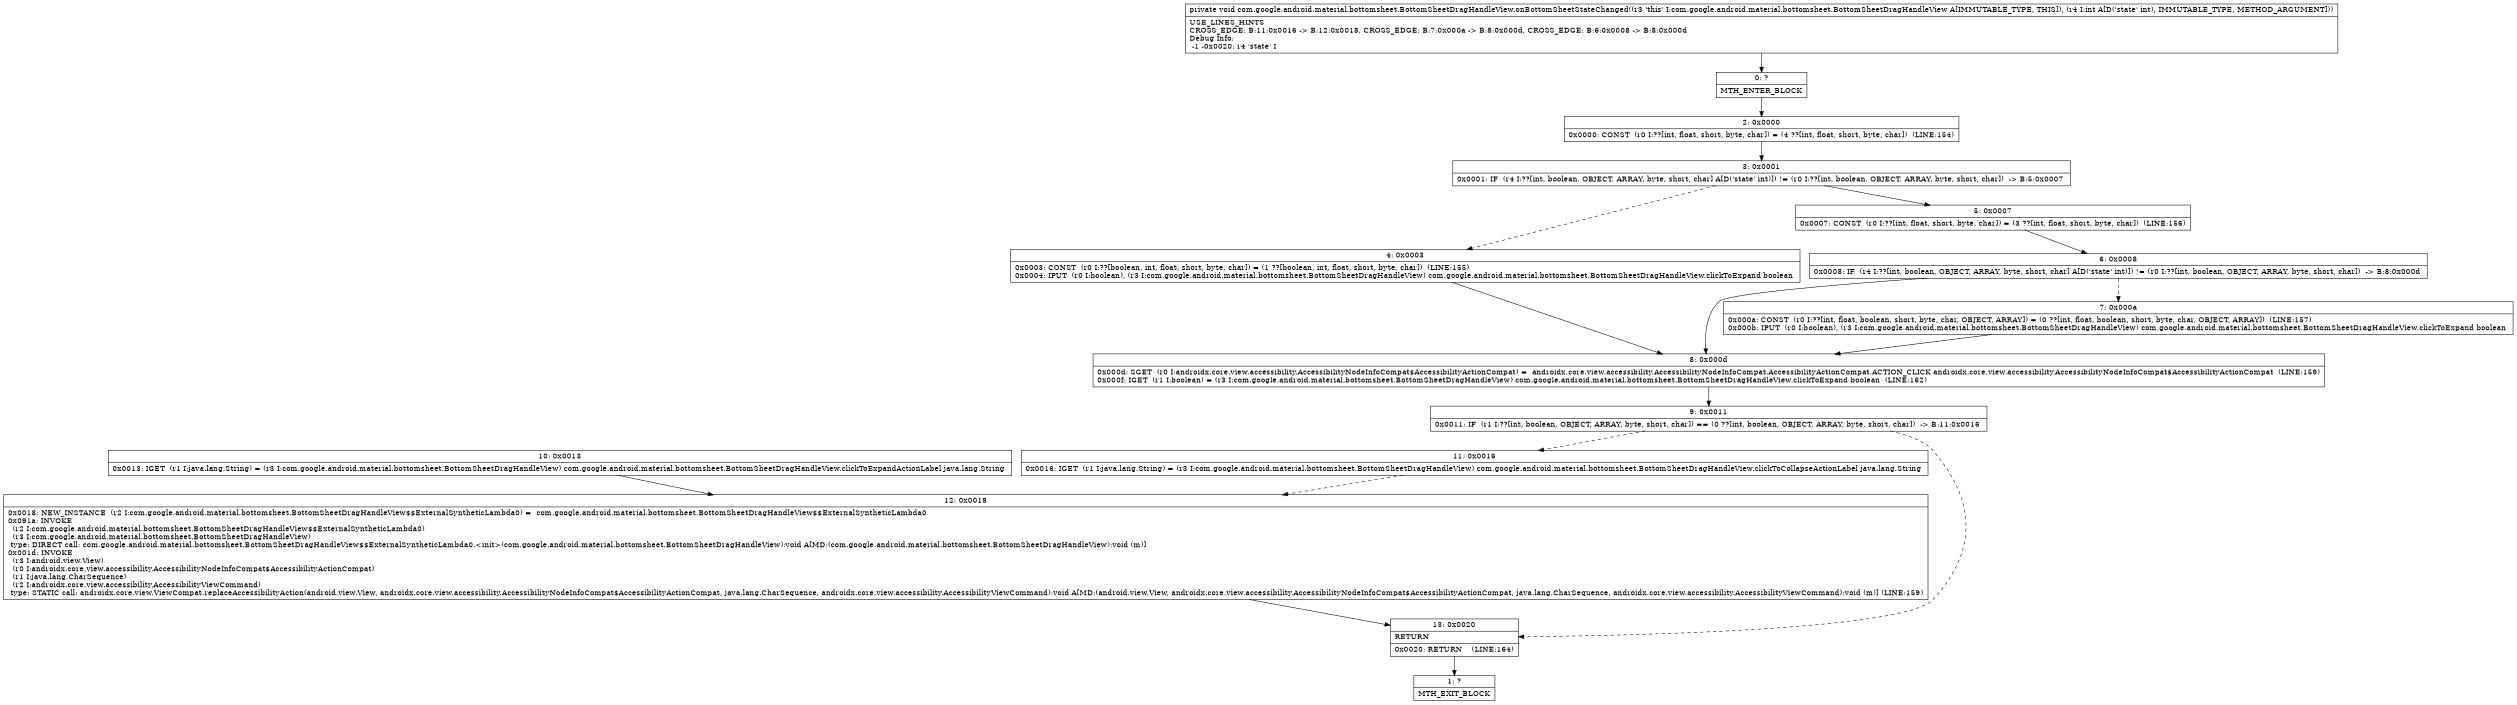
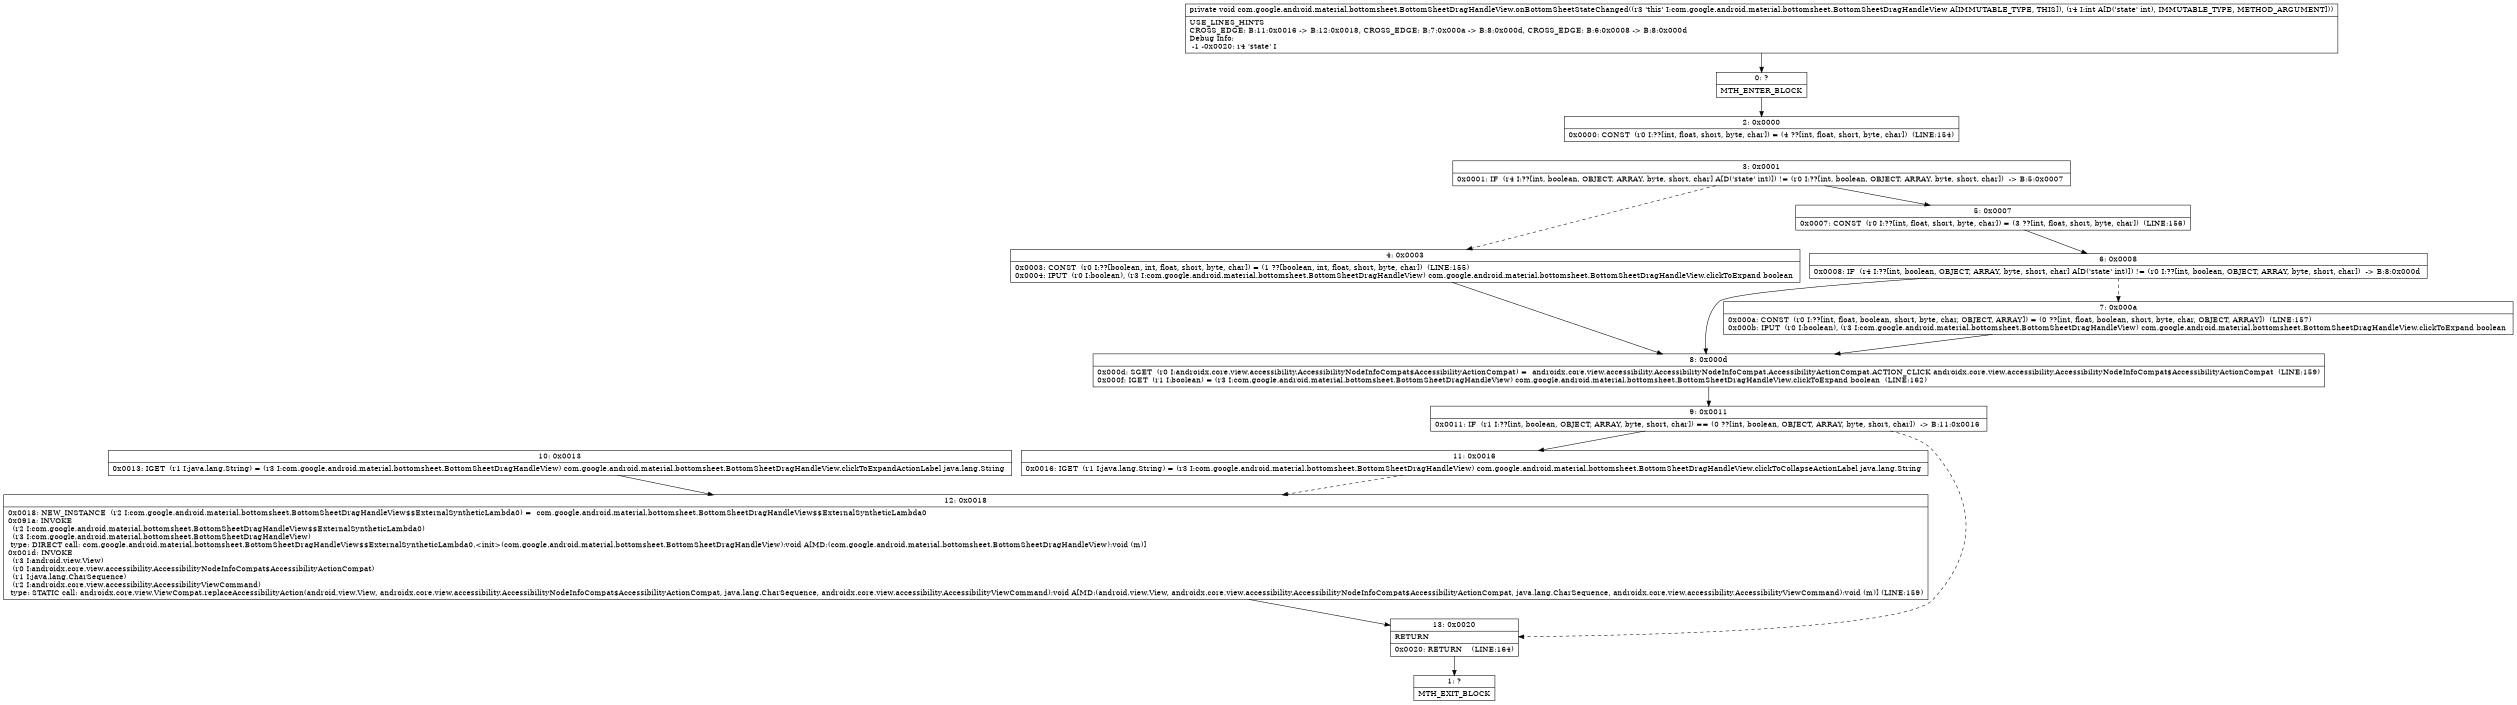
  digraph {
    node [shape=record]
    n1 [label="{0\:\ ?|MTH_ENTER_BLOCK\l}"]
    n2 [label="{2\:\ 0x0000|0x0000: CONST  (r0 I:??[int, float, short, byte, char]) = (4 ??[int, float, short, byte, char])  (LINE:154)\l}"]
    n3 [label="{3\:\ 0x0001|0x0001: IF  (r4 I:??[int, boolean, OBJECT, ARRAY, byte, short, char] A[D('state' int)]) != (r0 I:??[int, boolean, OBJECT, ARRAY, byte, short, char])  \-\> B:5:0x0007 \l}"]
    n4 [label="{4\:\ 0x0003|0x0003: CONST  (r0 I:??[boolean, int, float, short, byte, char]) = (1 ??[boolean, int, float, short, byte, char])  (LINE:155)\l0x0004: IPUT  (r0 I:boolean), (r3 I:com.google.android.material.bottomsheet.BottomSheetDragHandleView) com.google.android.material.bottomsheet.BottomSheetDragHandleView.clickToExpand boolean \l}"]
    n5 [label="{5\:\ 0x0007|0x0007: CONST  (r0 I:??[int, float, short, byte, char]) = (3 ??[int, float, short, byte, char])  (LINE:156)\l}"]
    n6 [label="{8\:\ 0x000d|0x000d: SGET  (r0 I:androidx.core.view.accessibility.AccessibilityNodeInfoCompat$AccessibilityActionCompat) =  androidx.core.view.accessibility.AccessibilityNodeInfoCompat.AccessibilityActionCompat.ACTION_CLICK androidx.core.view.accessibility.AccessibilityNodeInfoCompat$AccessibilityActionCompat  (LINE:159)\l0x000f: IGET  (r1 I:boolean) = (r3 I:com.google.android.material.bottomsheet.BottomSheetDragHandleView) com.google.android.material.bottomsheet.BottomSheetDragHandleView.clickToExpand boolean  (LINE:162)\l}"]
    n7 [label="{6\:\ 0x0008|0x0008: IF  (r4 I:??[int, boolean, OBJECT, ARRAY, byte, short, char] A[D('state' int)]) != (r0 I:??[int, boolean, OBJECT, ARRAY, byte, short, char])  \-\> B:8:0x000d \l}"]
    n8 [label="{9\:\ 0x0011|0x0011: IF  (r1 I:??[int, boolean, OBJECT, ARRAY, byte, short, char]) == (0 ??[int, boolean, OBJECT, ARRAY, byte, short, char])  \-\> B:11:0x0016 \l}"]
    n9 [label="{11\:\ 0x0016|0x0016: IGET  (r1 I:java.lang.String) = (r3 I:com.google.android.material.bottomsheet.BottomSheetDragHandleView) com.google.android.material.bottomsheet.BottomSheetDragHandleView.clickToCollapseActionLabel java.lang.String \l}"]
    n10 [label="{13\:\ 0x0020|RETURN\l|0x0020: RETURN    (LINE:164)\l}"]
    n11 [label="{10\:\ 0x0013|0x0013: IGET  (r1 I:java.lang.String) = (r3 I:com.google.android.material.bottomsheet.BottomSheetDragHandleView) com.google.android.material.bottomsheet.BottomSheetDragHandleView.clickToExpandActionLabel java.lang.String \l}"]
    n12 [label="{12\:\ 0x0018|0x0018: NEW_INSTANCE  (r2 I:com.google.android.material.bottomsheet.BottomSheetDragHandleView$$ExternalSyntheticLambda0) =  com.google.android.material.bottomsheet.BottomSheetDragHandleView$$ExternalSyntheticLambda0 \l0x091a: INVOKE  \l  (r2 I:com.google.android.material.bottomsheet.BottomSheetDragHandleView$$ExternalSyntheticLambda0)\l  (r3 I:com.google.android.material.bottomsheet.BottomSheetDragHandleView)\l type: DIRECT call: com.google.android.material.bottomsheet.BottomSheetDragHandleView$$ExternalSyntheticLambda0.\<init\>(com.google.android.material.bottomsheet.BottomSheetDragHandleView):void A[MD:(com.google.android.material.bottomsheet.BottomSheetDragHandleView):void (m)]\l0x001d: INVOKE  \l  (r3 I:android.view.View)\l  (r0 I:androidx.core.view.accessibility.AccessibilityNodeInfoCompat$AccessibilityActionCompat)\l  (r1 I:java.lang.CharSequence)\l  (r2 I:androidx.core.view.accessibility.AccessibilityViewCommand)\l type: STATIC call: androidx.core.view.ViewCompat.replaceAccessibilityAction(android.view.View, androidx.core.view.accessibility.AccessibilityNodeInfoCompat$AccessibilityActionCompat, java.lang.CharSequence, androidx.core.view.accessibility.AccessibilityViewCommand):void A[MD:(android.view.View, androidx.core.view.accessibility.AccessibilityNodeInfoCompat$AccessibilityActionCompat, java.lang.CharSequence, androidx.core.view.accessibility.AccessibilityViewCommand):void (m)] (LINE:159)\l}"]
    n13 [label="{1\:\ ?|MTH_EXIT_BLOCK\l}"]
    n14 [label="{7\:\ 0x000a|0x000a: CONST  (r0 I:??[int, float, boolean, short, byte, char, OBJECT, ARRAY]) = (0 ??[int, float, boolean, short, byte, char, OBJECT, ARRAY])  (LINE:157)\l0x000b: IPUT  (r0 I:boolean), (r3 I:com.google.android.material.bottomsheet.BottomSheetDragHandleView) com.google.android.material.bottomsheet.BottomSheetDragHandleView.clickToExpand boolean \l}"]
    n15 [label="{private void com.google.android.material.bottomsheet.BottomSheetDragHandleView.onBottomSheetStateChanged((r3 'this' I:com.google.android.material.bottomsheet.BottomSheetDragHandleView A[IMMUTABLE_TYPE, THIS]), (r4 I:int A[D('state' int), IMMUTABLE_TYPE, METHOD_ARGUMENT]))  | USE_LINES_HINTS\lCROSS_EDGE: B:11:0x0016 \-\> B:12:0x0018, CROSS_EDGE: B:7:0x000a \-\> B:8:0x000d, CROSS_EDGE: B:6:0x0008 \-\> B:8:0x000d\lDebug Info:\l  \-1 \-0x0020: r4 'state' I\l}"]
    n1 -> n2
-   n2 -> n3
    n3 -> n4 [style=dashed]
    n3 -> n5
    n4 -> n6
    n5 -> n7
    n6 -> n8
    n7 -> n6
    n7 -> n14 [style=dashed]
-   n8 -> n9 [style=dashed]
+   n8 -> n9
    n8 -> n10 [style=dashed]
    n9 -> n12 [style=dashed]
    n10 -> n13
    n11 -> n12
    n12 -> n10
    n14 -> n6
    n15 -> n1
  }
